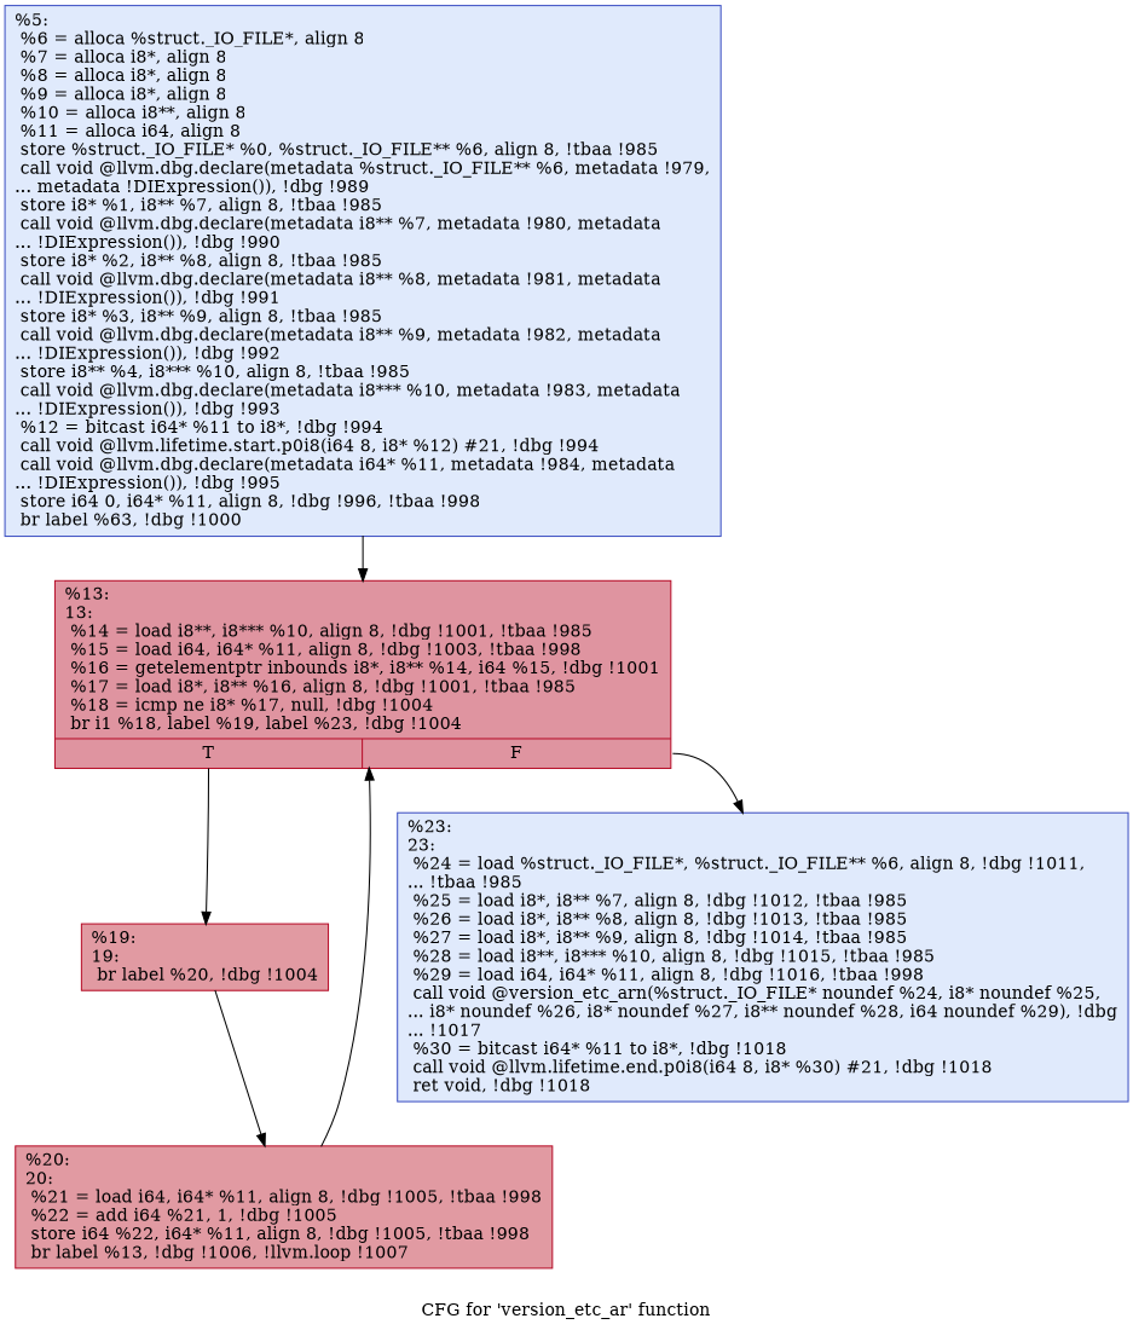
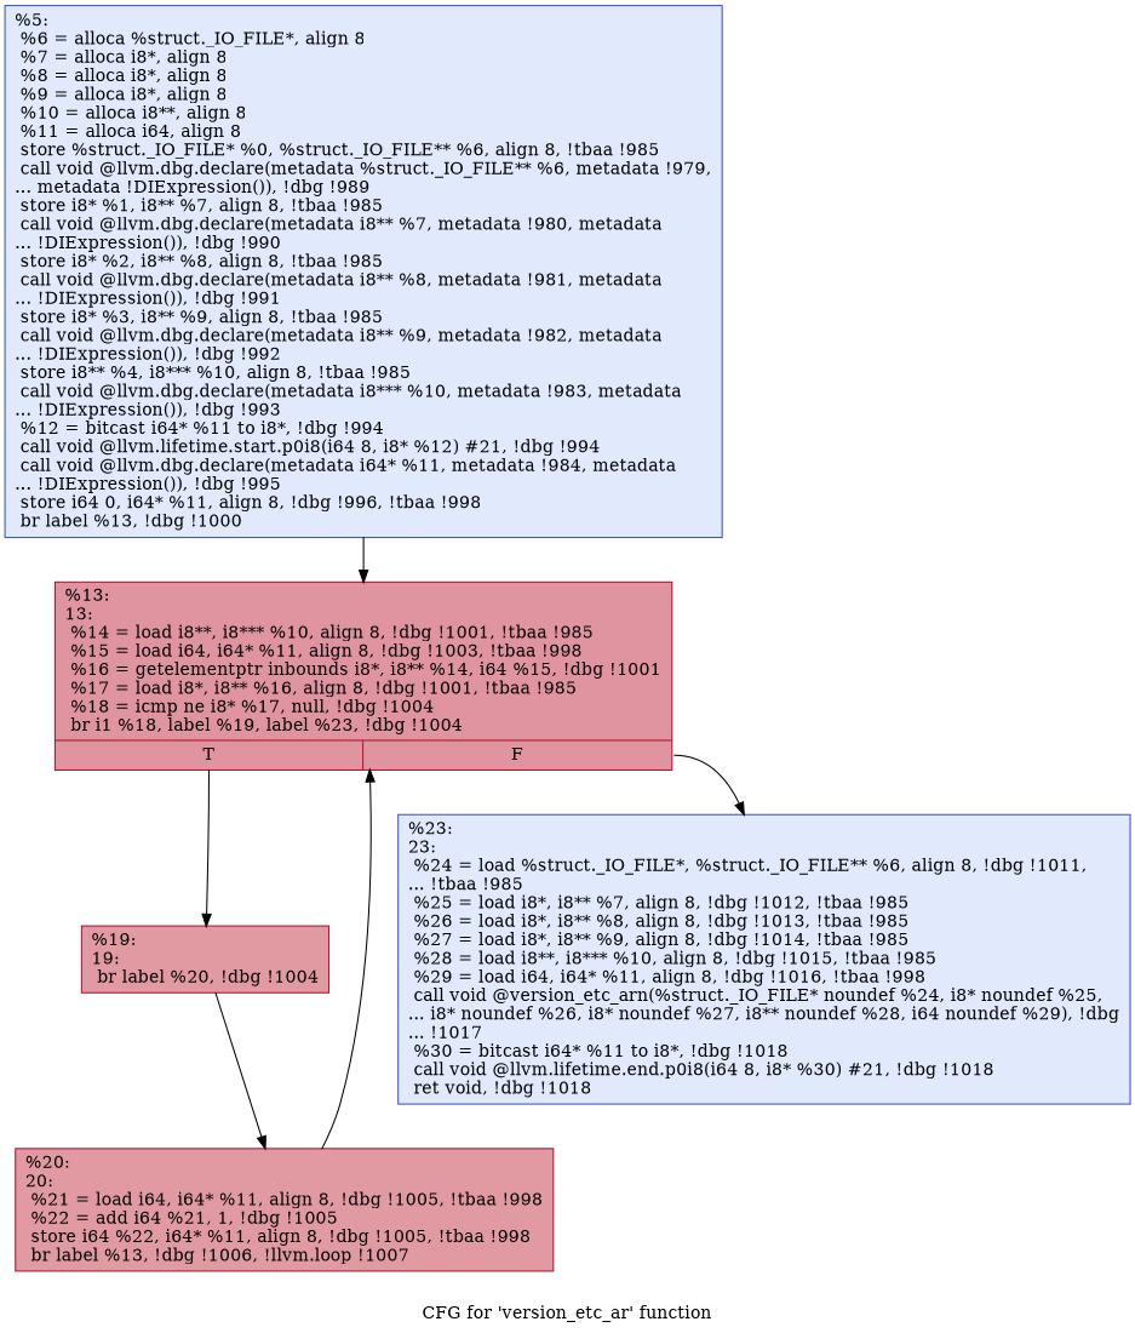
  digraph {
    label="CFG for 'version_etc_ar' function"
    node [color="#b70d28ff" fillcolor="#b9d0f970" shape=record style=filled]
-   n1 [color="#3d50c3ff" label="{%5:\l  %6 = alloca %struct._IO_FILE*, align 8\l  %7 = alloca i8*, align 8\l  %8 = alloca i8*, align 8\l  %9 = alloca i8*, align 8\l  %10 = alloca i8**, align 8\l  %11 = alloca i64, align 8\l  store %struct._IO_FILE* %0, %struct._IO_FILE** %6, align 8, !tbaa !985\l  call void @llvm.dbg.declare(metadata %struct._IO_FILE** %6, metadata !979,\l... metadata !DIExpression()), !dbg !989\l  store i8* %1, i8** %7, align 8, !tbaa !985\l  call void @llvm.dbg.declare(metadata i8** %7, metadata !980, metadata\l... !DIExpression()), !dbg !990\l  store i8* %2, i8** %8, align 8, !tbaa !985\l  call void @llvm.dbg.declare(metadata i8** %8, metadata !981, metadata\l... !DIExpression()), !dbg !991\l  store i8* %3, i8** %9, align 8, !tbaa !985\l  call void @llvm.dbg.declare(metadata i8** %9, metadata !982, metadata\l... !DIExpression()), !dbg !992\l  store i8** %4, i8*** %10, align 8, !tbaa !985\l  call void @llvm.dbg.declare(metadata i8*** %10, metadata !983, metadata\l... !DIExpression()), !dbg !993\l  %12 = bitcast i64* %11 to i8*, !dbg !994\l  call void @llvm.lifetime.start.p0i8(i64 8, i8* %12) #21, !dbg !994\l  call void @llvm.dbg.declare(metadata i64* %11, metadata !984, metadata\l... !DIExpression()), !dbg !995\l  store i64 0, i64* %11, align 8, !dbg !996, !tbaa !998\l  br label %63, !dbg !1000\l}"]
+   n1 [color="#3d50c3ff" label="{%5:\l  %6 = alloca %struct._IO_FILE*, align 8\l  %7 = alloca i8*, align 8\l  %8 = alloca i8*, align 8\l  %9 = alloca i8*, align 8\l  %10 = alloca i8**, align 8\l  %11 = alloca i64, align 8\l  store %struct._IO_FILE* %0, %struct._IO_FILE** %6, align 8, !tbaa !985\l  call void @llvm.dbg.declare(metadata %struct._IO_FILE** %6, metadata !979,\l... metadata !DIExpression()), !dbg !989\l  store i8* %1, i8** %7, align 8, !tbaa !985\l  call void @llvm.dbg.declare(metadata i8** %7, metadata !980, metadata\l... !DIExpression()), !dbg !990\l  store i8* %2, i8** %8, align 8, !tbaa !985\l  call void @llvm.dbg.declare(metadata i8** %8, metadata !981, metadata\l... !DIExpression()), !dbg !991\l  store i8* %3, i8** %9, align 8, !tbaa !985\l  call void @llvm.dbg.declare(metadata i8** %9, metadata !982, metadata\l... !DIExpression()), !dbg !992\l  store i8** %4, i8*** %10, align 8, !tbaa !985\l  call void @llvm.dbg.declare(metadata i8*** %10, metadata !983, metadata\l... !DIExpression()), !dbg !993\l  %12 = bitcast i64* %11 to i8*, !dbg !994\l  call void @llvm.lifetime.start.p0i8(i64 8, i8* %12) #21, !dbg !994\l  call void @llvm.dbg.declare(metadata i64* %11, metadata !984, metadata\l... !DIExpression()), !dbg !995\l  store i64 0, i64* %11, align 8, !dbg !996, !tbaa !998\l  br label %13, !dbg !1000\l}"]
    n2 [fillcolor="#b70d2870" label="{%13:\l13:                                               \l  %14 = load i8**, i8*** %10, align 8, !dbg !1001, !tbaa !985\l  %15 = load i64, i64* %11, align 8, !dbg !1003, !tbaa !998\l  %16 = getelementptr inbounds i8*, i8** %14, i64 %15, !dbg !1001\l  %17 = load i8*, i8** %16, align 8, !dbg !1001, !tbaa !985\l  %18 = icmp ne i8* %17, null, !dbg !1004\l  br i1 %18, label %19, label %23, !dbg !1004\l|{<s0>T|<s1>F}}"]
    n3 [fillcolor="#bb1b2c70" label="{%19:\l19:                                               \l  br label %20, !dbg !1004\l}"]
    n4 [color="#3d50c3ff" label="{%23:\l23:                                               \l  %24 = load %struct._IO_FILE*, %struct._IO_FILE** %6, align 8, !dbg !1011,\l... !tbaa !985\l  %25 = load i8*, i8** %7, align 8, !dbg !1012, !tbaa !985\l  %26 = load i8*, i8** %8, align 8, !dbg !1013, !tbaa !985\l  %27 = load i8*, i8** %9, align 8, !dbg !1014, !tbaa !985\l  %28 = load i8**, i8*** %10, align 8, !dbg !1015, !tbaa !985\l  %29 = load i64, i64* %11, align 8, !dbg !1016, !tbaa !998\l  call void @version_etc_arn(%struct._IO_FILE* noundef %24, i8* noundef %25,\l... i8* noundef %26, i8* noundef %27, i8** noundef %28, i64 noundef %29), !dbg\l... !1017\l  %30 = bitcast i64* %11 to i8*, !dbg !1018\l  call void @llvm.lifetime.end.p0i8(i64 8, i8* %30) #21, !dbg !1018\l  ret void, !dbg !1018\l}"]
    n5 [fillcolor="#bb1b2c70" label="{%20:\l20:                                               \l  %21 = load i64, i64* %11, align 8, !dbg !1005, !tbaa !998\l  %22 = add i64 %21, 1, !dbg !1005\l  store i64 %22, i64* %11, align 8, !dbg !1005, !tbaa !998\l  br label %13, !dbg !1006, !llvm.loop !1007\l}"]
    n1 -> n2
    n2 -> n3 [tailport=s0]
    n2 -> n4 [tailport=s1]
    n3 -> n5
    n5 -> n2
  }
